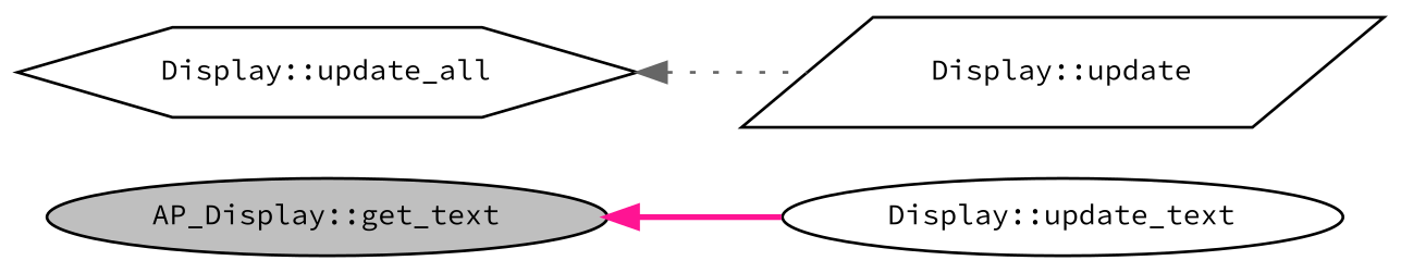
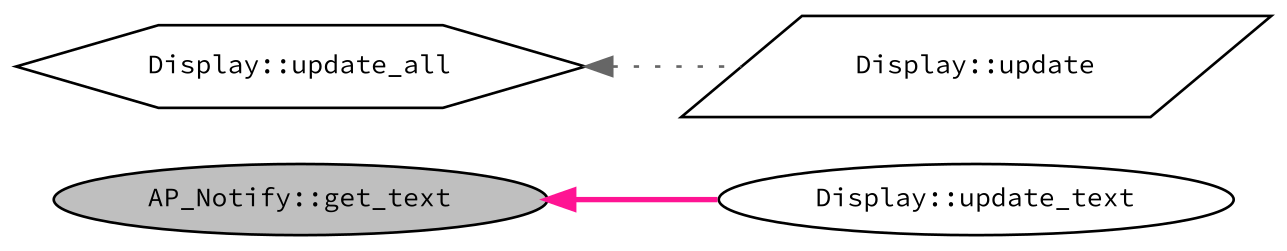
  digraph {
    fontname="Source Code Pro"
    rankdir=LR
    node [color=black fillcolor=white fontname="Source Code Pro" fontsize=10 shape=ellipse style=filled]
    edge [dir=back fontname="Source Code Pro" fontsize=10 labelfontname=Helvetica labelfontsize=10]
-   n1 [fillcolor=grey75 fontcolor=black height=0.2 label="AP_Display::get_text" width=0.4]
+   n1 [fillcolor=grey75 fontcolor=black height=0.2 label="AP_Notify::get_text" width=0.4]
    n2 [height=0.2 label="Display::update_text" width=0.4]
    n3 [height=0.2 label="Display::update_all" shape=hexagon width=0.4]
    n4 [height=0.2 label="Display::update" shape=parallelogram width=0.4]
    n1 -> n2 [color=deeppink style=bold]
    n3 -> n4 [color=gray40 style=dotted]
  }
